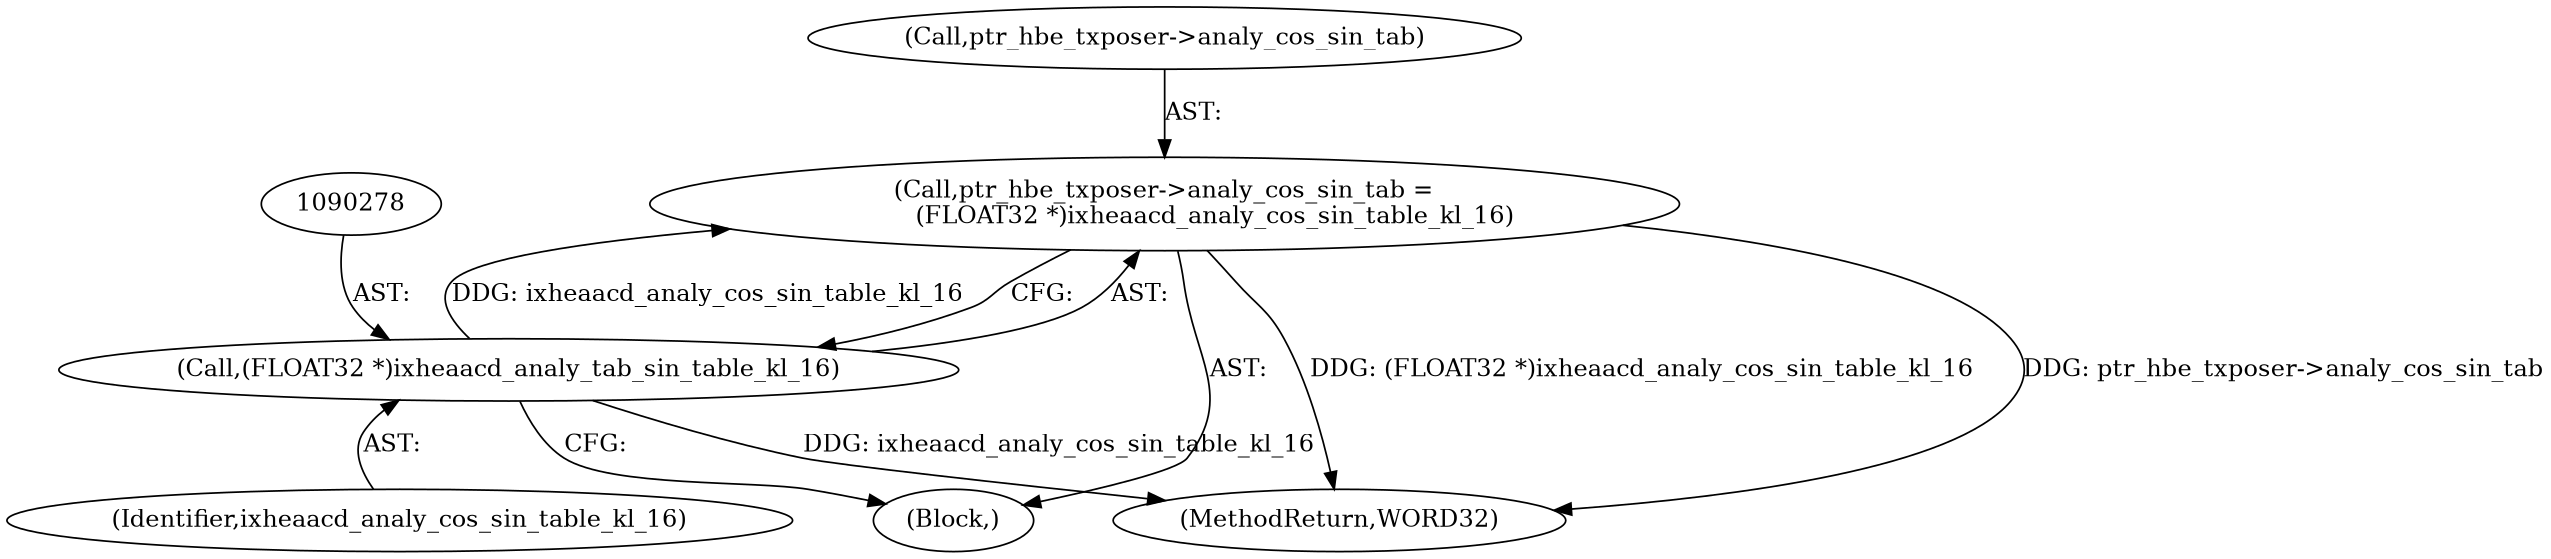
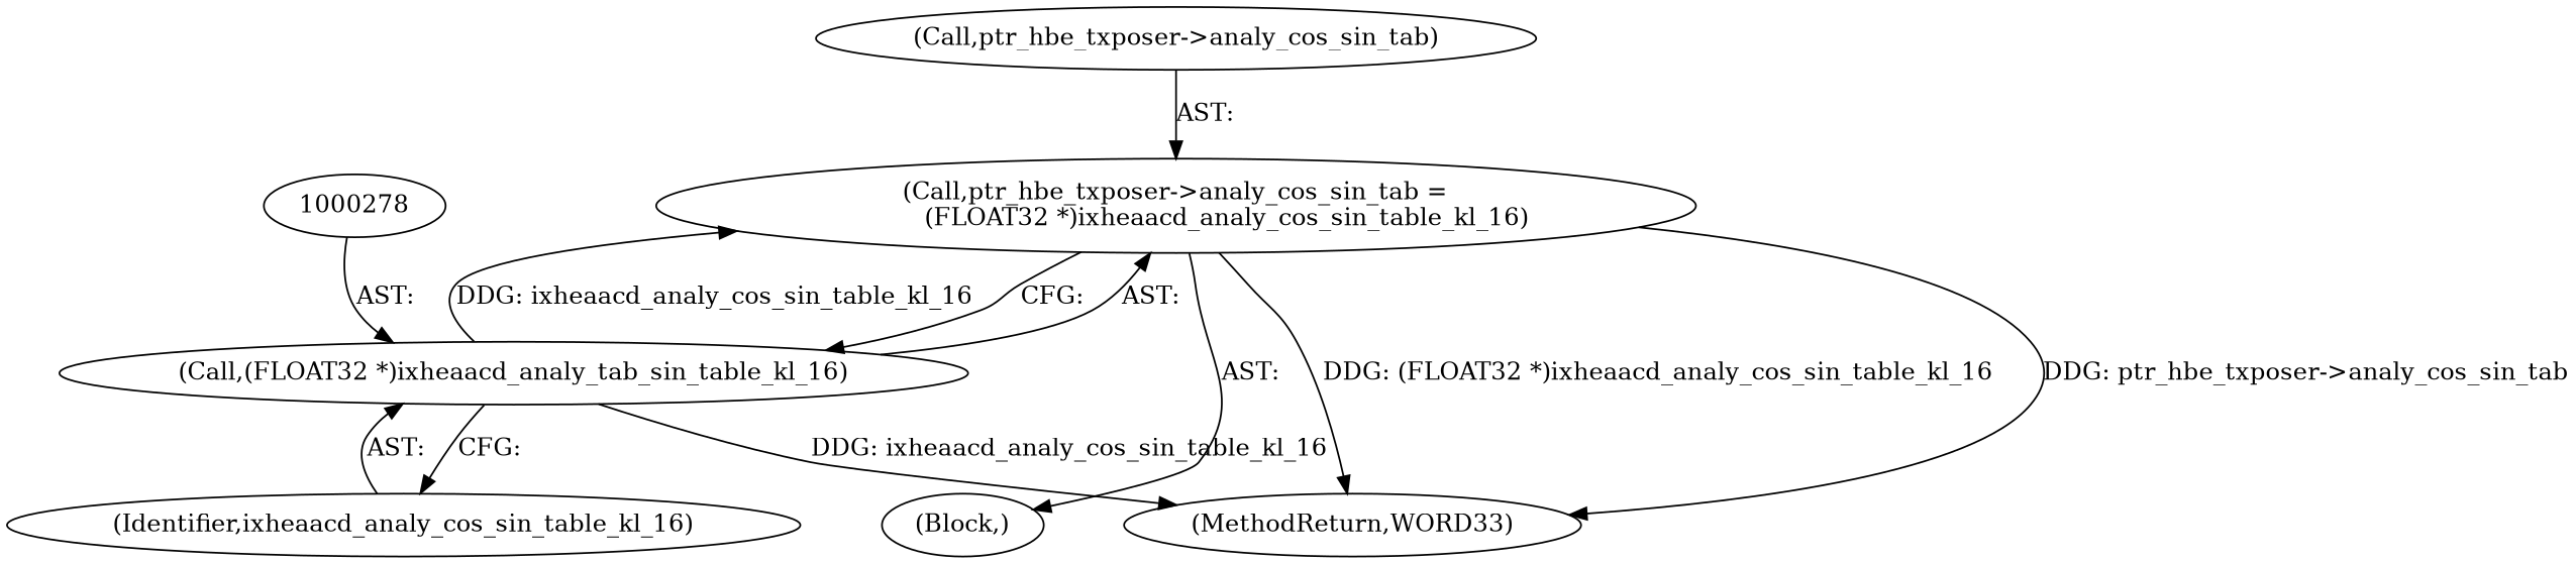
  digraph {
    n1 [label="(Call,ptr_hbe_txposer->analy_cos_sin_tab =\n             (FLOAT32 *)ixheaacd_analy_cos_sin_table_kl_16)"]
    n2 [label="(Call,(FLOAT32 *)ixheaacd_analy_tab_sin_table_kl_16)"]
-   n3 [label="(MethodReturn,WORD32)"]
+   n3 [label="(MethodReturn,WORD33)"]
    n4 [label="(Block,)"]
    n5 [label="(Identifier,ixheaacd_analy_cos_sin_table_kl_16)"]
    n6 [label="(Call,ptr_hbe_txposer->analy_cos_sin_tab)"]
-   1000278 [label=1090278]
+   1000278
    n1 -> n2 [label="CFG: "]
    n1 -> n3 [label="DDG: ptr_hbe_txposer->analy_cos_sin_tab"]
    n1 -> n3 [label="DDG: (FLOAT32 *)ixheaacd_analy_cos_sin_table_kl_16"]
    n1 -> n4 [label="AST: "]
    n2 -> n1 [label="AST: "]
    n2 -> n1 [label="DDG: ixheaacd_analy_cos_sin_table_kl_16"]
    n2 -> n3 [label="DDG: ixheaacd_analy_cos_sin_table_kl_16"]
-   n2 -> n4 [label="CFG: "]
+   n2 -> n5 [label="CFG: "]
    n5 -> n2 [label="AST: "]
    n6 -> n1 [label="AST: "]
    1000278 -> n2 [label="AST: "]
  }
